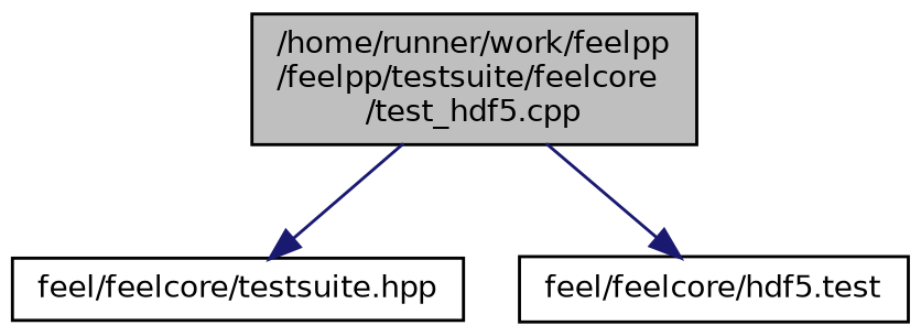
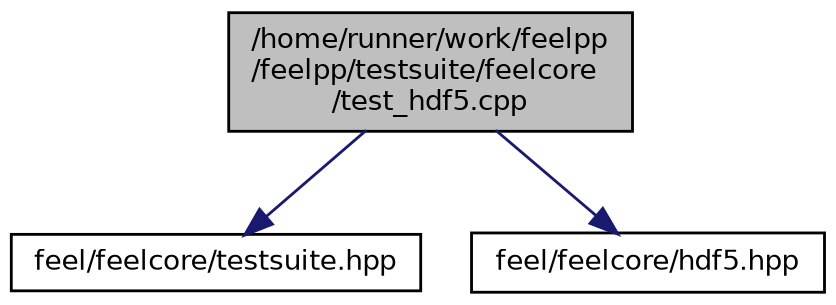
  digraph {
    node [color=black fillcolor=white fontname=Helvetica fontsize=10 shape=record style=filled]
    edge [color=midnightblue fontname=Helvetica fontsize=10 labelfontname=Helvetica labelfontsize=10 style=solid]
    n1 [fillcolor=grey75 fontcolor=black height=0.2 label="/home/runner/work/feelpp\l/feelpp/testsuite/feelcore\l/test_hdf5.cpp" width=0.4]
    n2 [height=0.2 label="feel/feelcore/testsuite.hpp" width=0.4]
-   n3 [height=0.2 label="feel/feelcore/hdf5.test" width=0.4]
+   n3 [height=0.2 label="feel/feelcore/hdf5.hpp" width=0.4]
    n1 -> n2
    n1 -> n3
  }
